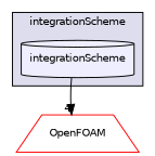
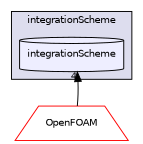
  digraph {
    compound=true
    node [fontname=Helvetica fontsize=10]
    n1 [fillcolor="#eeeeff" label=integrationScheme pencolor=black shape=cylinder style=filled]
    n2 [color=red label=OpenFOAM shape=trapezium]
    subgraph cluster_1 {
      bgcolor="#ddddee"
      fontname=Helvetica
      fontsize=10
      label=integrationScheme
      pencolor=black
      n1
    }
-   n1 -> n2 [headlabel=4 labeldistance=1.5 labelfontname=Helvetica labelfontsize=10]
+   n2 -> n1 [headlabel=4 labeldistance=1.5 labelfontname=Helvetica labelfontsize=10]
  }
